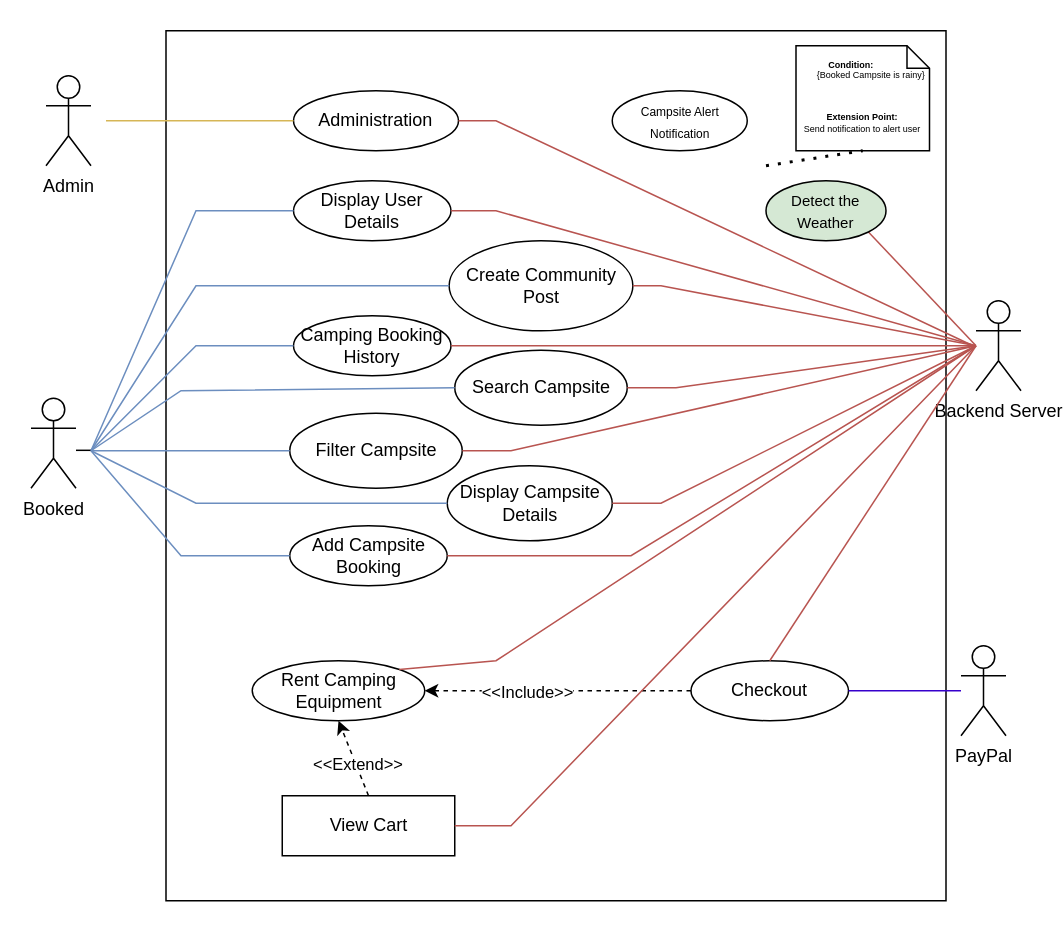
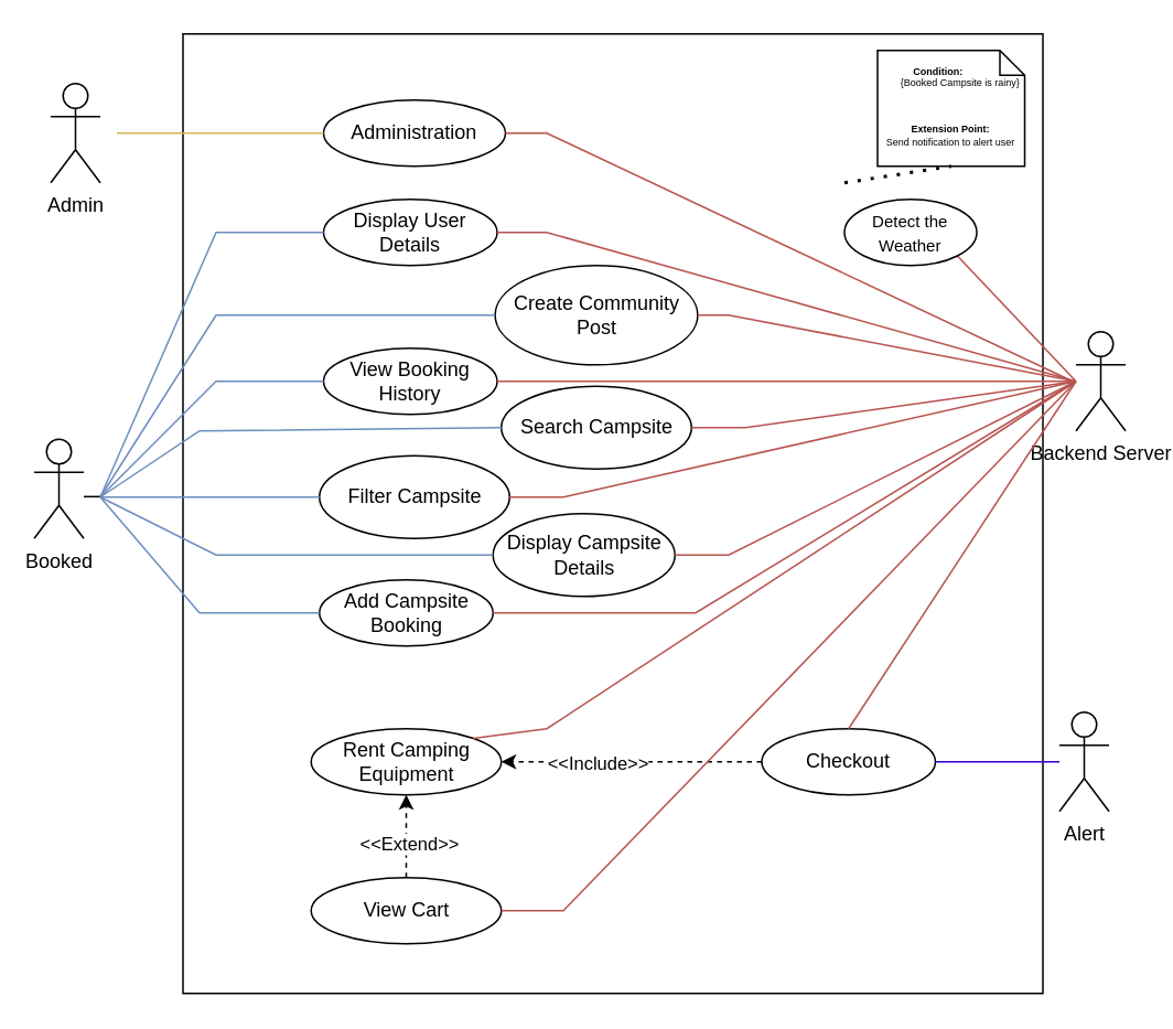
  <mxCell id="0" />
  <mxCell id="1" parent="0" />
  <mxCell id="2" value="Admin" style="shape=umlActor;verticalLabelPosition=bottom;verticalAlign=top;html=1;outlineConnect=0;" parent="1" vertex="1"><mxGeometry x="30" y="50" width="30" height="60" as="geometry" /></mxCell>
  <mxCell id="3" value="" style="rounded=0;whiteSpace=wrap;html=1;" parent="1" vertex="1"><mxGeometry x="110" y="20" width="520" height="580" as="geometry" /></mxCell>
  <mxCell id="4" value="Backend Server" style="shape=umlActor;verticalLabelPosition=bottom;verticalAlign=top;html=1;outlineConnect=0;" parent="1" vertex="1"><mxGeometry x="650" y="200" width="30" height="60" as="geometry" /></mxCell>
  <mxCell id="5" value="Display User Details" style="ellipse;whiteSpace=wrap;html=1;" parent="1" vertex="1"><mxGeometry x="195" y="120" width="105" height="40" as="geometry" /></mxCell>
  <mxCell id="6" value="Display Campsite Details" style="ellipse;whiteSpace=wrap;html=1;" parent="1" vertex="1"><mxGeometry x="297.5" y="310" width="110" height="50" as="geometry" /></mxCell>
  <mxCell id="7" value="Search Campsite" style="ellipse;whiteSpace=wrap;html=1;" parent="1" vertex="1"><mxGeometry x="302.5" y="233" width="115" height="50" as="geometry" /></mxCell>
  <mxCell id="8" value="Add Campsite Booking" style="ellipse;whiteSpace=wrap;html=1;" parent="1" vertex="1"><mxGeometry x="192.5" y="350" width="105" height="40" as="geometry" /></mxCell>
- <mxCell id="9" value="Rent Camping Equipment" style="ellipse;whiteSpace=wrap;html=1;" parent="1" vertex="1"><mxGeometry x="167.5" y="440" width="115" height="40" as="geometry" /></mxCell>
+ <mxCell id="9" value="Rent Camping Equipment" style="ellipse;whiteSpace=wrap;html=1;" parent="1" vertex="1"><mxGeometry x="187.5" y="440" width="115" height="40" as="geometry" /></mxCell>
  <mxCell id="10" value="Checkout" style="ellipse;whiteSpace=wrap;html=1;" parent="1" vertex="1"><mxGeometry x="460" y="440" width="105" height="40" as="geometry" /></mxCell>
  <mxCell id="11" value="Create Community Post" style="ellipse;whiteSpace=wrap;html=1;" parent="1" vertex="1"><mxGeometry x="298.75" y="160" width="122.5" height="60" as="geometry" /></mxCell>
- <mxCell id="12" value="&lt;font style=&quot;font-size: 8px;&quot;&gt;Campsite Alert Notification&lt;/font&gt;" style="ellipse;whiteSpace=wrap;html=1;" parent="1" vertex="1"><mxGeometry x="407.5" y="60" width="90" height="40" as="geometry" /></mxCell>
  <mxCell id="13" value="Administration" style="ellipse;whiteSpace=wrap;html=1;" parent="1" vertex="1"><mxGeometry x="195" y="60" width="110" height="40" as="geometry" /></mxCell>
- <mxCell id="14" value="Camping Booking History" style="ellipse;whiteSpace=wrap;html=1;" parent="1" vertex="1"><mxGeometry x="195" y="210" width="105" height="40" as="geometry" /></mxCell>
+ <mxCell id="14" value="View Booking History" style="ellipse;whiteSpace=wrap;html=1;" parent="1" vertex="1"><mxGeometry x="195" y="210" width="105" height="40" as="geometry" /></mxCell>
  <mxCell id="15" value="Filter Campsite" style="ellipse;whiteSpace=wrap;html=1;" vertex="1" parent="1"><mxGeometry x="192.5" y="275" width="115" height="50" as="geometry" /></mxCell>
  <mxCell id="16" value="" style="endArrow=none;html=1;rounded=0;entryX=0;entryY=0.5;entryDx=0;entryDy=0;fillColor=#dae8fc;strokeColor=#6c8ebf;" edge="1" parent="1" target="11"><mxGeometry width="50" height="50" relative="1" as="geometry"><mxPoint x="60" y="300" as="sourcePoint" /><mxPoint x="220" y="78" as="targetPoint" /><Array as="points"><mxPoint x="130" y="190" /></Array></mxGeometry></mxCell>
  <mxCell id="17" value="" style="endArrow=none;html=1;rounded=0;" edge="1" parent="1"><mxGeometry width="50" height="50" relative="1" as="geometry"><mxPoint x="50" y="299.71" as="sourcePoint" /><mxPoint x="60" y="299.71" as="targetPoint" /></mxGeometry></mxCell>
  <mxCell id="18" value="" style="endArrow=none;html=1;rounded=0;entryX=0;entryY=0.5;entryDx=0;entryDy=0;fillColor=#dae8fc;strokeColor=#6c8ebf;" edge="1" parent="1" target="7"><mxGeometry width="50" height="50" relative="1" as="geometry"><mxPoint x="60" y="300" as="sourcePoint" /><mxPoint x="240" y="170" as="targetPoint" /><Array as="points"><mxPoint x="120" y="260" /></Array></mxGeometry></mxCell>
  <mxCell id="19" value="" style="endArrow=none;html=1;rounded=0;exitX=1;exitY=1;exitDx=0;exitDy=0;fillColor=#f8cecc;strokeColor=#b85450;" edge="1" parent="1" source="35"><mxGeometry width="50" height="50" relative="1" as="geometry"><mxPoint x="590" y="250" as="sourcePoint" /><mxPoint x="650" y="230" as="targetPoint" /><Array as="points" /></mxGeometry></mxCell>
- <mxCell id="20" value="PayPal" style="shape=umlActor;verticalLabelPosition=bottom;verticalAlign=top;html=1;outlineConnect=0;" vertex="1" parent="1"><mxGeometry x="640" y="430" width="30" height="60" as="geometry" /></mxCell>
+ <mxCell id="20" value="Alert" style="shape=umlActor;verticalLabelPosition=bottom;verticalAlign=top;html=1;outlineConnect=0;" vertex="1" parent="1"><mxGeometry x="640" y="430" width="30" height="60" as="geometry" /></mxCell>
  <mxCell id="21" value="" style="endArrow=none;html=1;rounded=0;exitX=1;exitY=0.5;exitDx=0;exitDy=0;fillColor=#6a00ff;strokeColor=#3700CC;" edge="1" parent="1" source="10"><mxGeometry width="50" height="50" relative="1" as="geometry"><mxPoint x="570" y="249.5" as="sourcePoint" /><mxPoint x="640" y="460" as="targetPoint" /><Array as="points" /></mxGeometry></mxCell>
  <mxCell id="22" value="Booked" style="shape=umlActor;verticalLabelPosition=bottom;verticalAlign=top;html=1;outlineConnect=0;" vertex="1" parent="1"><mxGeometry x="20" y="265" width="30" height="60" as="geometry" /></mxCell>
  <mxCell id="23" value="" style="endArrow=none;html=1;rounded=0;entryX=0;entryY=0.5;entryDx=0;entryDy=0;fillColor=#dae8fc;strokeColor=#6c8ebf;" edge="1" parent="1" target="6"><mxGeometry width="50" height="50" relative="1" as="geometry"><mxPoint x="60" y="300" as="sourcePoint" /><mxPoint x="158" y="288" as="targetPoint" /><Array as="points"><mxPoint x="130" y="335" /></Array></mxGeometry></mxCell>
  <mxCell id="24" value="" style="endArrow=none;html=1;rounded=0;entryX=0;entryY=0.5;entryDx=0;entryDy=0;fillColor=#dae8fc;strokeColor=#6c8ebf;" edge="1" parent="1" target="5"><mxGeometry width="50" height="50" relative="1" as="geometry"><mxPoint x="60" y="300" as="sourcePoint" /><mxPoint x="19" y="240.5" as="targetPoint" /><Array as="points"><mxPoint x="130" y="140" /></Array></mxGeometry></mxCell>
  <mxCell id="25" value="" style="endArrow=none;html=1;rounded=0;entryX=0;entryY=0.5;entryDx=0;entryDy=0;fillColor=#dae8fc;strokeColor=#6c8ebf;" edge="1" parent="1" target="15"><mxGeometry width="50" height="50" relative="1" as="geometry"><mxPoint x="60" y="300" as="sourcePoint" /><mxPoint x="140" y="220" as="targetPoint" /><Array as="points"><mxPoint x="130" y="300" /></Array></mxGeometry></mxCell>
  <mxCell id="26" value="" style="endArrow=none;html=1;rounded=0;entryX=0;entryY=0.5;entryDx=0;entryDy=0;fillColor=#dae8fc;strokeColor=#6c8ebf;" edge="1" parent="1" target="14"><mxGeometry width="50" height="50" relative="1" as="geometry"><mxPoint x="60" y="300" as="sourcePoint" /><mxPoint x="160" y="120" as="targetPoint" /><Array as="points"><mxPoint x="130" y="230" /></Array></mxGeometry></mxCell>
- <mxCell id="27" value="View Cart" style="whiteSpace=wrap;html=1;rounded=0;" vertex="1" parent="1"><mxGeometry x="187.5" y="530" width="115" height="40" as="geometry" /></mxCell>
+ <mxCell id="27" value="View Cart" style="ellipse;whiteSpace=wrap;html=1;" vertex="1" parent="1"><mxGeometry x="187.5" y="530" width="115" height="40" as="geometry" /></mxCell>
  <mxCell id="28" value="" style="endArrow=none;html=1;rounded=0;entryX=0;entryY=0.5;entryDx=0;entryDy=0;fontColor=#7EFF0D;fillColor=#fff2cc;strokeColor=#d6b656;" edge="1" parent="1" target="13"><mxGeometry width="50" height="50" relative="1" as="geometry"><mxPoint x="70" y="80" as="sourcePoint" /><mxPoint x="130" y="450" as="targetPoint" /></mxGeometry></mxCell>
  <mxCell id="29" value="" style="endArrow=none;html=1;rounded=0;entryX=1;entryY=0.5;entryDx=0;entryDy=0;fillColor=#f8cecc;strokeColor=#b85450;" edge="1" parent="1" target="13"><mxGeometry width="50" height="50" relative="1" as="geometry"><mxPoint x="648" y="230" as="sourcePoint" /><mxPoint x="302.5" y="80" as="targetPoint" /><Array as="points"><mxPoint x="330" y="80" /></Array></mxGeometry></mxCell>
  <mxCell id="30" value="" style="endArrow=none;html=1;rounded=0;entryX=0;entryY=0.5;entryDx=0;entryDy=0;fillColor=#dae8fc;strokeColor=#6c8ebf;" edge="1" parent="1" target="8"><mxGeometry width="50" height="50" relative="1" as="geometry"><mxPoint x="60" y="300" as="sourcePoint" /><mxPoint x="280" y="275" as="targetPoint" /><Array as="points"><mxPoint x="120" y="370" /></Array></mxGeometry></mxCell>
  <mxCell id="31" value="" style="endArrow=classic;html=1;rounded=0;exitX=0.5;exitY=0;exitDx=0;exitDy=0;entryX=0.5;entryY=1;entryDx=0;entryDy=0;dashed=1;" edge="1" parent="1" source="27" target="9"><mxGeometry width="50" height="50" relative="1" as="geometry"><mxPoint x="220" y="470" as="sourcePoint" /><mxPoint x="270" y="420" as="targetPoint" /></mxGeometry></mxCell>
  <mxCell id="32" value="&amp;lt;&amp;lt;Extend&amp;gt;&amp;gt;" style="edgeLabel;html=1;align=center;verticalAlign=middle;resizable=0;points=[];" vertex="1" connectable="0" parent="31"><mxGeometry x="-0.15" y="-1" relative="1" as="geometry"><mxPoint as="offset" /></mxGeometry></mxCell>
  <mxCell id="33" value="" style="endArrow=classic;html=1;rounded=0;exitX=0;exitY=0.5;exitDx=0;exitDy=0;entryX=1;entryY=0.5;entryDx=0;entryDy=0;dashed=1;" edge="1" parent="1" source="10" target="9"><mxGeometry width="50" height="50" relative="1" as="geometry"><mxPoint x="320" y="470" as="sourcePoint" /><mxPoint x="370" y="420" as="targetPoint" /></mxGeometry></mxCell>
  <mxCell id="34" value="&amp;lt;&amp;lt;Include&amp;gt;&amp;gt;" style="edgeLabel;html=1;align=center;verticalAlign=middle;resizable=0;points=[];" vertex="1" connectable="0" parent="33"><mxGeometry x="-0.08" relative="1" as="geometry"><mxPoint x="-28" as="offset" /></mxGeometry></mxCell>
- <mxCell id="35" value="&lt;font style=&quot;font-size: 10px;&quot;&gt;Detect the Weather&lt;/font&gt;" style="ellipse;whiteSpace=wrap;html=1;fillColor=#d5e8d4;" vertex="1" parent="1"><mxGeometry x="510" y="120" width="80" height="40" as="geometry" /></mxCell>
+ <mxCell id="35" value="&lt;font style=&quot;font-size: 10px;&quot;&gt;Detect the Weather&lt;/font&gt;" style="ellipse;whiteSpace=wrap;html=1;" vertex="1" parent="1"><mxGeometry x="510" y="120" width="80" height="40" as="geometry" /></mxCell>
  <mxCell id="36" value="" style="endArrow=none;html=1;rounded=0;exitX=1;exitY=0.5;exitDx=0;exitDy=0;fillColor=#f8cecc;strokeColor=#b85450;" edge="1" parent="1" source="5"><mxGeometry width="50" height="50" relative="1" as="geometry"><mxPoint x="320" y="160" as="sourcePoint" /><mxPoint x="650" y="230" as="targetPoint" /><Array as="points"><mxPoint x="330" y="140" /></Array></mxGeometry></mxCell>
  <mxCell id="37" value="" style="endArrow=none;html=1;rounded=0;exitX=1;exitY=0.5;exitDx=0;exitDy=0;fillColor=#f8cecc;strokeColor=#b85450;" edge="1" parent="1" source="11"><mxGeometry width="50" height="50" relative="1" as="geometry"><mxPoint x="310" y="150" as="sourcePoint" /><mxPoint x="650" y="230" as="targetPoint" /><Array as="points"><mxPoint x="440" y="190" /></Array></mxGeometry></mxCell>
  <mxCell id="38" value="" style="endArrow=none;html=1;rounded=0;exitX=1;exitY=0.5;exitDx=0;exitDy=0;fillColor=#f8cecc;strokeColor=#b85450;" edge="1" parent="1" source="14"><mxGeometry width="50" height="50" relative="1" as="geometry"><mxPoint x="470" y="280" as="sourcePoint" /><mxPoint x="650" y="230" as="targetPoint" /></mxGeometry></mxCell>
  <mxCell id="39" value="" style="endArrow=none;html=1;rounded=0;exitX=1;exitY=0.5;exitDx=0;exitDy=0;fillColor=#f8cecc;strokeColor=#b85450;" edge="1" parent="1" source="7"><mxGeometry width="50" height="50" relative="1" as="geometry"><mxPoint x="540" y="300" as="sourcePoint" /><mxPoint x="650" y="230" as="targetPoint" /><Array as="points"><mxPoint x="450" y="258" /></Array></mxGeometry></mxCell>
  <mxCell id="40" value="" style="endArrow=none;html=1;rounded=0;exitX=1;exitY=0.5;exitDx=0;exitDy=0;fillColor=#f8cecc;strokeColor=#b85450;" edge="1" parent="1" source="15"><mxGeometry width="50" height="50" relative="1" as="geometry"><mxPoint x="560" y="330" as="sourcePoint" /><mxPoint x="650" y="230" as="targetPoint" /><Array as="points"><mxPoint x="340" y="300" /></Array></mxGeometry></mxCell>
  <mxCell id="41" value="" style="endArrow=none;html=1;rounded=0;exitX=1;exitY=0.5;exitDx=0;exitDy=0;fillColor=#f8cecc;strokeColor=#b85450;" edge="1" parent="1" source="6"><mxGeometry width="50" height="50" relative="1" as="geometry"><mxPoint x="570" y="370" as="sourcePoint" /><mxPoint x="650" y="230" as="targetPoint" /><Array as="points"><mxPoint x="440" y="335" /></Array></mxGeometry></mxCell>
  <mxCell id="42" value="" style="endArrow=none;html=1;rounded=0;exitX=1;exitY=0.5;exitDx=0;exitDy=0;fillColor=#f8cecc;strokeColor=#b85450;" edge="1" parent="1" source="8"><mxGeometry width="50" height="50" relative="1" as="geometry"><mxPoint x="520" y="380" as="sourcePoint" /><mxPoint x="650" y="230" as="targetPoint" /><Array as="points"><mxPoint x="420" y="370" /></Array></mxGeometry></mxCell>
  <mxCell id="43" value="" style="endArrow=none;html=1;rounded=0;exitX=0.5;exitY=0;exitDx=0;exitDy=0;fillColor=#f8cecc;strokeColor=#b85450;" edge="1" parent="1" source="10"><mxGeometry width="50" height="50" relative="1" as="geometry"><mxPoint x="500" y="400" as="sourcePoint" /><mxPoint x="650" y="230" as="targetPoint" /></mxGeometry></mxCell>
  <mxCell id="44" value="" style="endArrow=none;html=1;rounded=0;exitX=1;exitY=0;exitDx=0;exitDy=0;fillColor=#f8cecc;strokeColor=#b85450;" edge="1" parent="1" source="9"><mxGeometry width="50" height="50" relative="1" as="geometry"><mxPoint x="500" y="380" as="sourcePoint" /><mxPoint x="650" y="230" as="targetPoint" /><Array as="points"><mxPoint x="330" y="440" /></Array></mxGeometry></mxCell>
  <mxCell id="45" value="" style="endArrow=none;html=1;rounded=0;exitX=1;exitY=0.5;exitDx=0;exitDy=0;fillColor=#f8cecc;strokeColor=#b85450;" edge="1" parent="1" source="27"><mxGeometry width="50" height="50" relative="1" as="geometry"><mxPoint x="430" y="450" as="sourcePoint" /><mxPoint x="650" y="230" as="targetPoint" /><Array as="points"><mxPoint x="340" y="550" /></Array></mxGeometry></mxCell>
  <mxCell id="46" value="&lt;p style=&quot;margin: 10px 0px 0px 10px; font-size: 6px;&quot;&gt;&lt;b style=&quot;&quot;&gt;&lt;font style=&quot;font-size: 6px;&quot;&gt;Condition:&amp;nbsp; &amp;nbsp; &amp;nbsp; &amp;nbsp; &amp;nbsp; &amp;nbsp; &amp;nbsp; &amp;nbsp; &amp;nbsp;&lt;/font&gt;&lt;/b&gt;&lt;span style=&quot;background-color: initial; text-align: left;&quot;&gt;{Booked Campsite is rainy}&lt;/span&gt;&lt;/p&gt;&lt;font style=&quot;font-size: 6px;&quot;&gt;&lt;br&gt;&lt;b&gt;Extension Point:&lt;br&gt;&lt;/b&gt;&lt;div style=&quot;font-weight: bold; text-align: center;&quot;&gt;&lt;span style=&quot;background-color: initial; text-align: left; font-weight: normal;&quot;&gt;Send notification to alert user&lt;/span&gt;&lt;/div&gt;&lt;/font&gt;" style="shape=note;html=1;size=15;spacingLeft=5;align=left;html=1;overflow=fill;whiteSpace=wrap;align=center;" vertex="1" parent="1"><mxGeometry x="530" y="30" width="89" height="70" as="geometry" /></mxCell>
  <mxCell id="47" value="" style="endArrow=none;dashed=1;html=1;dashPattern=1 3;strokeWidth=2;rounded=0;entryX=0.5;entryY=1;entryDx=0;entryDy=0;entryPerimeter=0;" edge="1" parent="1" target="46"><mxGeometry width="50" height="50" relative="1" as="geometry"><mxPoint x="510" y="110" as="sourcePoint" /><mxPoint x="540" y="100" as="targetPoint" /></mxGeometry></mxCell>
